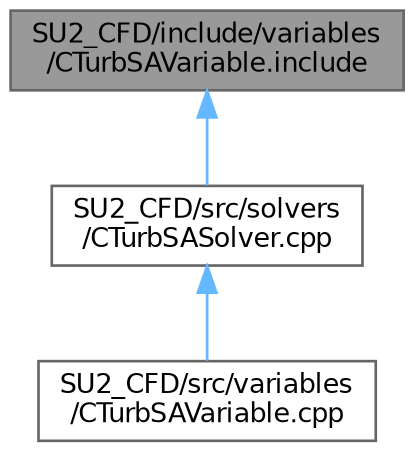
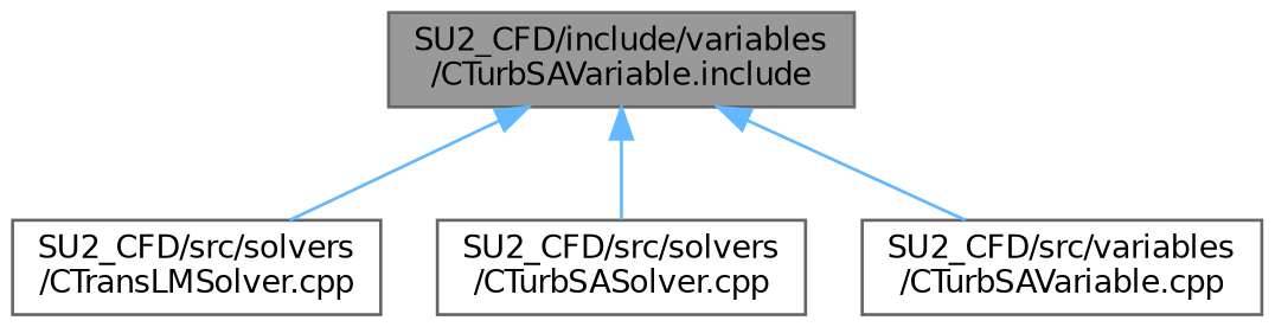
  digraph {
    node [color=grey40 fillcolor=white fontname=Helvetica fontsize=10 shape=box style=filled]
    edge [color=steelblue1 dir=back fontname=Helvetica fontsize=10 labelfontname=Helvetica labelfontsize=10 style=solid]
    n1 [color=gray40 fillcolor=grey60 fontcolor=black height=0.2 label="SU2_CFD/include/variables\l/CTurbSAVariable.include" width=0.4]
+   n2 [height=0.2 label="SU2_CFD/src/solvers\l/CTransLMSolver.cpp" width=0.4]
    n3 [height=0.2 label="SU2_CFD/src/solvers\l/CTurbSASolver.cpp" width=0.4]
    n4 [height=0.2 label="SU2_CFD/src/variables\l/CTurbSAVariable.cpp" width=0.4]
+   n1 -> n2
    n1 -> n3
-   n3 -> n4
+   n1 -> n4
  }
